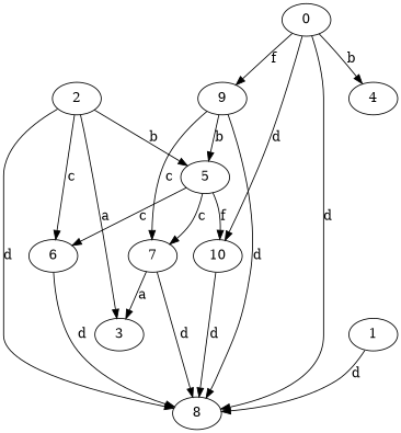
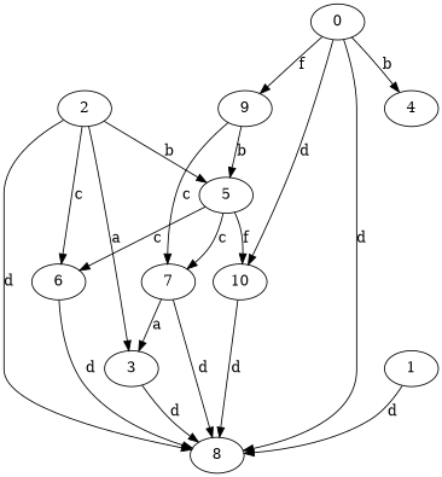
  strict digraph {
    2
    3
    5
    6
    8
    10
    7
    0
    4
    9
    1
    2 -> 3 [label=a]
    2 -> 5 [label=b]
    2 -> 6 [label=c]
    2 -> 8 [label=d]
    5 -> 6 [label=c]
    5 -> 10 [label=f]
    5 -> 7 [label=c]
    6 -> 8 [label=d]
    10 -> 8 [label=d]
    7 -> 3 [label=a]
    7 -> 8 [label=d]
    0 -> 8 [label=d]
    0 -> 10 [label=d]
    0 -> 4 [label=b]
    0 -> 9 [label=f]
    9 -> 5 [label=b]
-   9 -> 8 [label=d]
+   3 -> 8 [label=d]
    9 -> 7 [label=c]
    1 -> 8 [label=d]
  }
